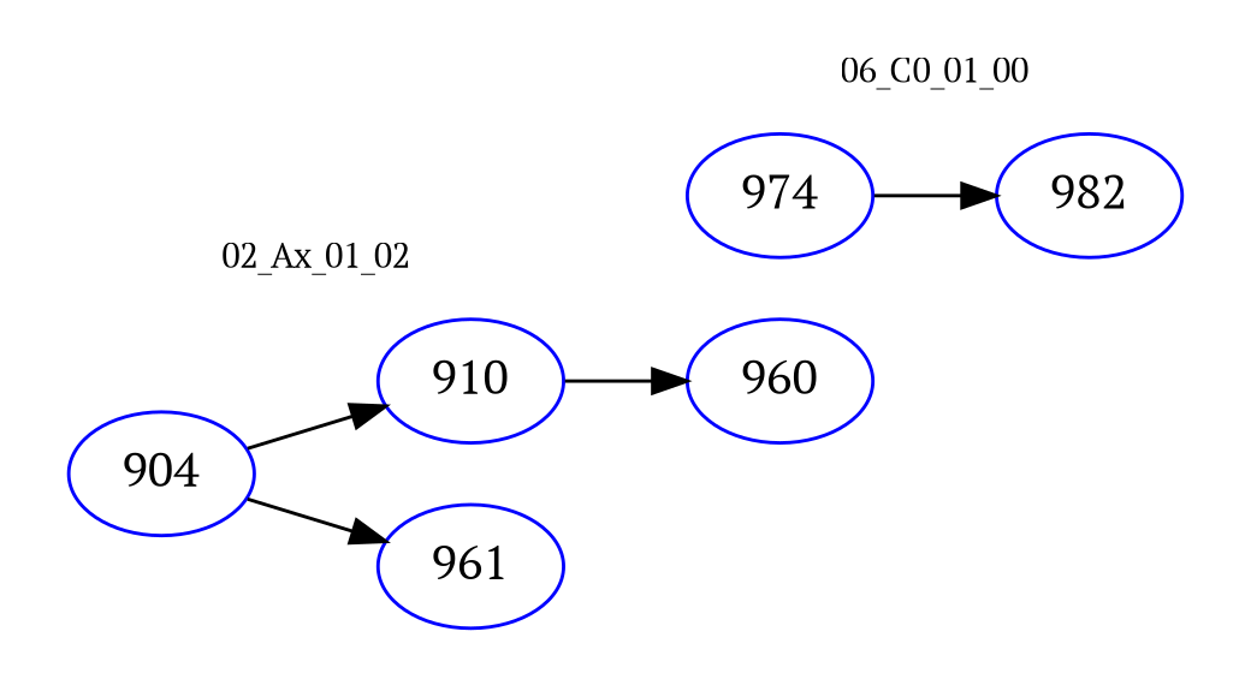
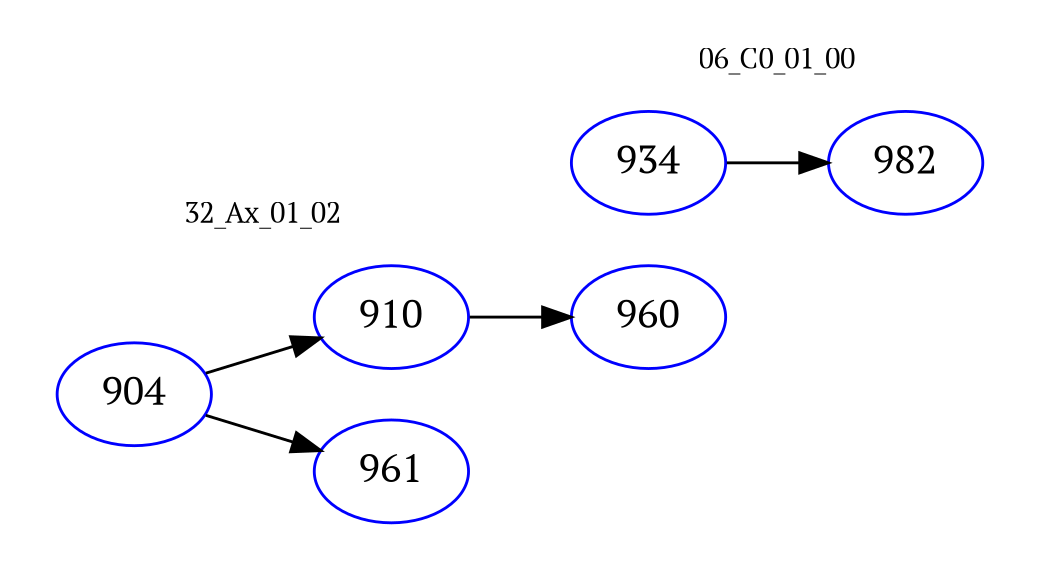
  digraph {
    fontname="PT Serif"
    rankdir=LR
    node [color=blue fontname="PT Serif"]
    edge [color=black fontname="PT Serif"]
    n1 [label=904]
    n2 [label=961]
    n3 [label=910]
-   n4 [label=974]
+   n4 [label=934]
    n5 [label=960]
    n6 [label=982]
    subgraph cluster_1 {
      color=white
      fontsize=10
-     label="02_Ax_01_02"
+     label="32_Ax_01_02"
      n1
      n2
      n3
    }
    subgraph cluster_2 {
      color=white
      fontsize=10
      label="06_C0_01_00"
      n4
      n5
      n6
    }
    n1 -> n2
    n1 -> n3
    n3 -> n5
    n4 -> n6
  }
